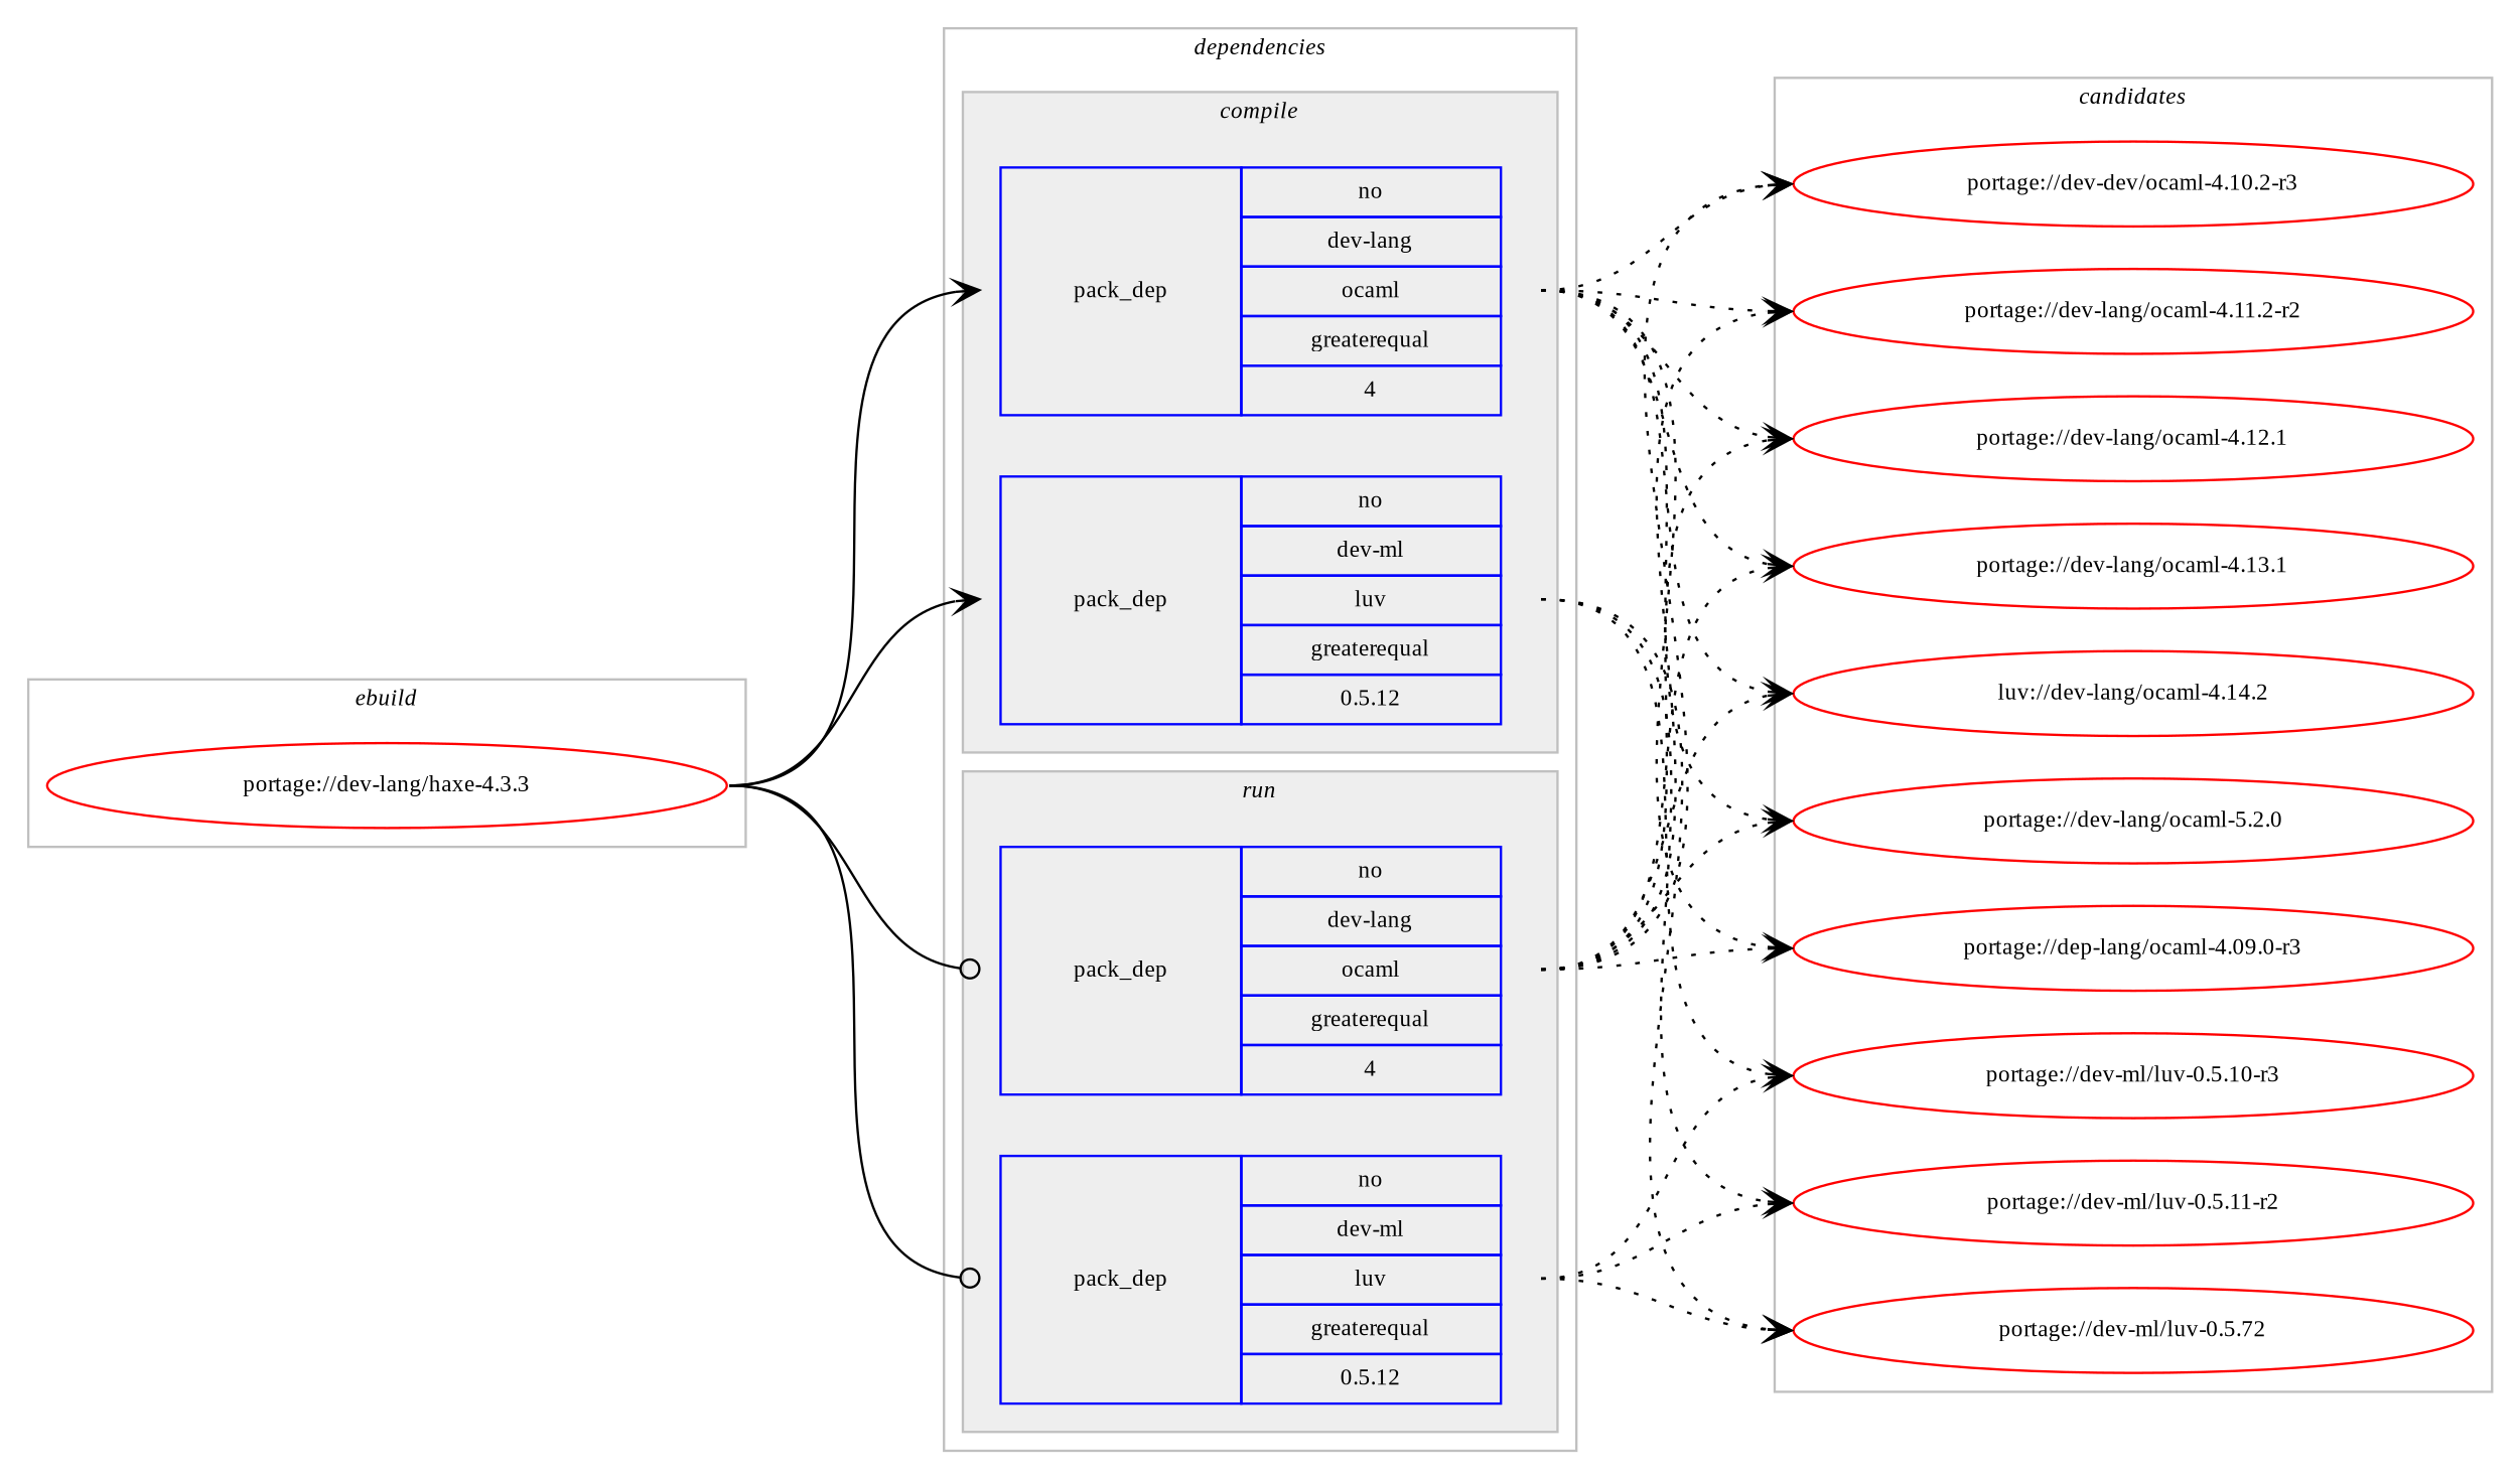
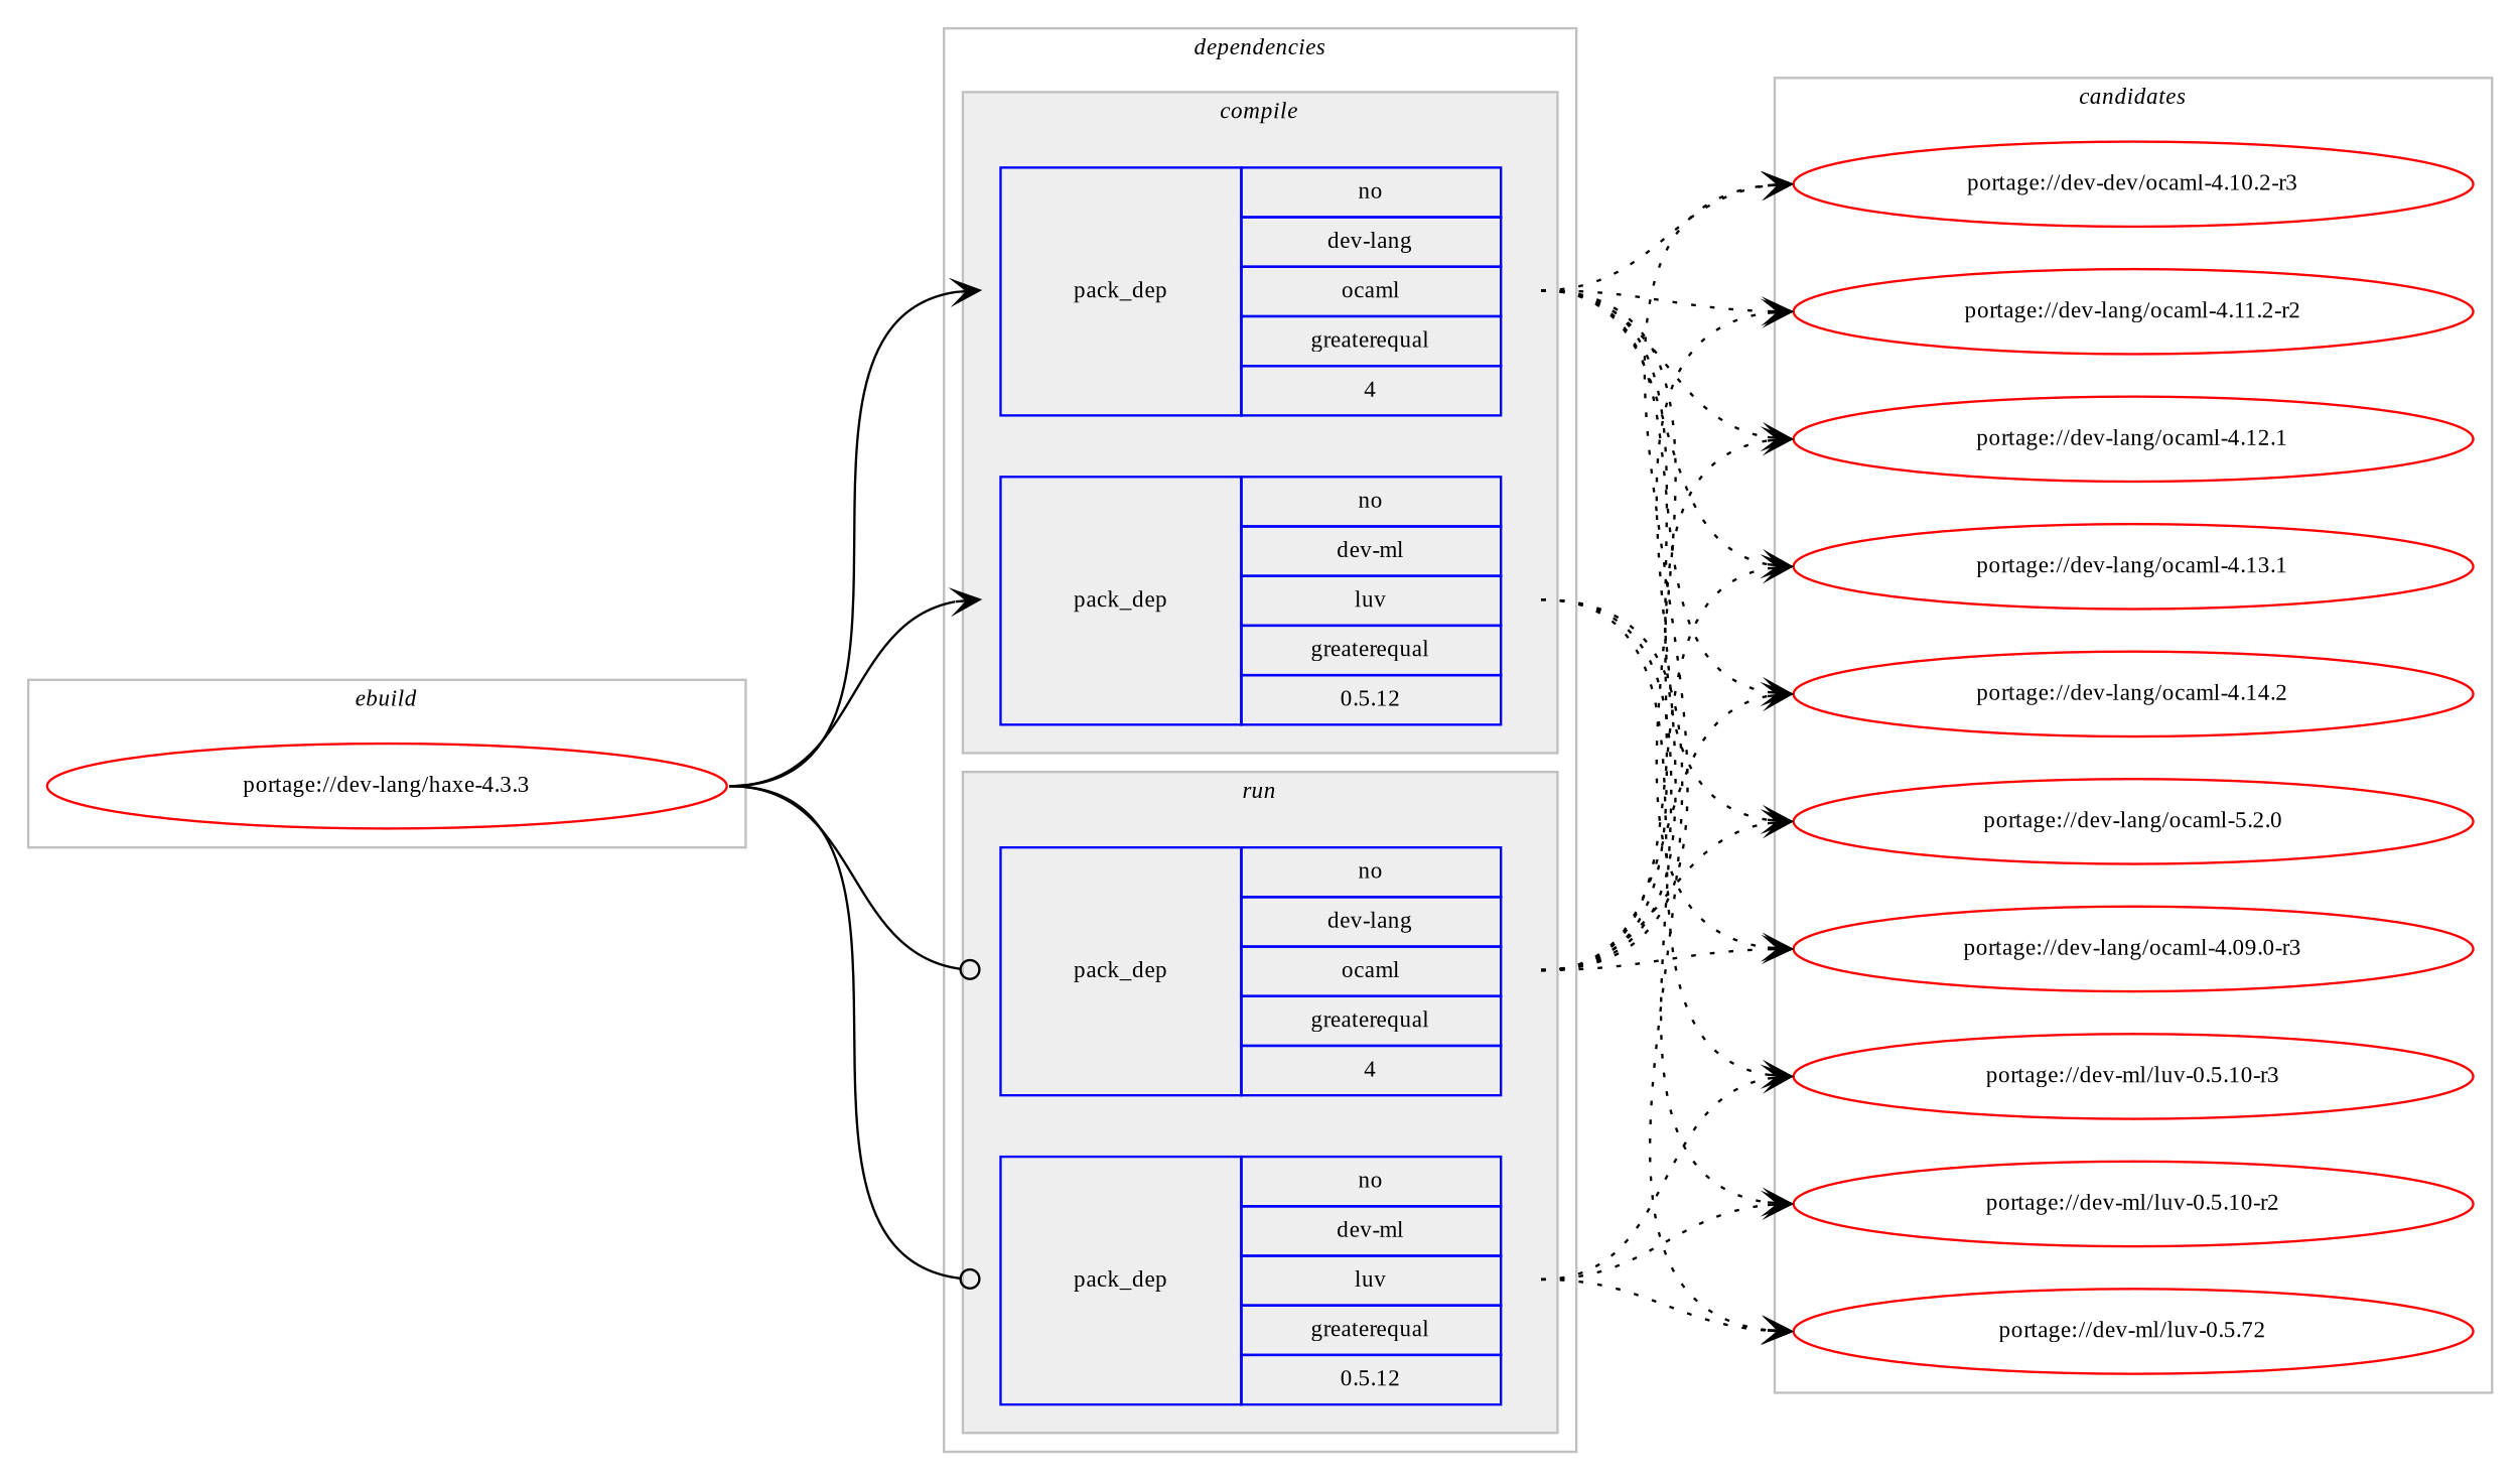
  digraph {
    compound=true
    concentrate=true
    fontname="Liberation Serif"
    fontsize=10
    newrank=true
    rankdir=LR
    ranksep=1.5
    node [color=red fontname="Liberation Serif" fontsize=10]
    edge [arrowhead=vee fontname="Liberation Serif" headport=w style=dotted tailport=e weight=100]
    n1 [label="portage://dev-lang/haxe-4.3.3" width=4]
    n2 [color=blue label=<<TABLE BORDER="0" CELLBORDER="1" CELLSPACING="0" CELLPADDING="4" WIDTH="220"><TR><TD ROWSPAN="6" CELLPADDING="30">pack_dep</TD></TR><TR><TD WIDTH="110">no</TD></TR><TR><TD>dev-lang</TD></TR><TR><TD>ocaml</TD></TR><TR><TD>greaterequal</TD></TR><TR><TD>4</TD></TR></TABLE>> shape=none]
    n3 [color=blue label=<<TABLE BORDER="0" CELLBORDER="1" CELLSPACING="0" CELLPADDING="4" WIDTH="220"><TR><TD ROWSPAN="6" CELLPADDING="30">pack_dep</TD></TR><TR><TD WIDTH="110">no</TD></TR><TR><TD>dev-ml</TD></TR><TR><TD>luv</TD></TR><TR><TD>greaterequal</TD></TR><TR><TD>0.5.12</TD></TR></TABLE>> shape=none]
    n4 [color=blue label=<<TABLE BORDER="0" CELLBORDER="1" CELLSPACING="0" CELLPADDING="4" WIDTH="220"><TR><TD ROWSPAN="6" CELLPADDING="30">pack_dep</TD></TR><TR><TD WIDTH="110">no</TD></TR><TR><TD>dev-lang</TD></TR><TR><TD>ocaml</TD></TR><TR><TD>greaterequal</TD></TR><TR><TD>4</TD></TR></TABLE>> shape=none]
    n5 [color=blue label=<<TABLE BORDER="0" CELLBORDER="1" CELLSPACING="0" CELLPADDING="4" WIDTH="220"><TR><TD ROWSPAN="6" CELLPADDING="30">pack_dep</TD></TR><TR><TD WIDTH="110">no</TD></TR><TR><TD>dev-ml</TD></TR><TR><TD>luv</TD></TR><TR><TD>greaterequal</TD></TR><TR><TD>0.5.12</TD></TR></TABLE>> shape=none]
-   n6 [label="portage://dep-lang/ocaml-4.09.0-r3" width=4]
+   n6 [label="portage://dev-lang/ocaml-4.09.0-r3" width=4]
    n7 [label="portage://dev-dev/ocaml-4.10.2-r3" width=4]
    n8 [label="portage://dev-lang/ocaml-4.11.2-r2" width=4]
    n9 [label="portage://dev-lang/ocaml-4.12.1" width=4]
    n10 [label="portage://dev-lang/ocaml-4.13.1" width=4]
-   n11 [label="luv://dev-lang/ocaml-4.14.2" width=4]
+   n11 [label="portage://dev-lang/ocaml-4.14.2" width=4]
    n12 [label="portage://dev-lang/ocaml-5.2.0" width=4]
    n13 [label="portage://dev-ml/luv-0.5.10-r3" width=4]
-   n14 [label="portage://dev-ml/luv-0.5.11-r2" width=4]
+   n14 [label="portage://dev-ml/luv-0.5.10-r2" width=4]
    n15 [label="portage://dev-ml/luv-0.5.72" width=4]
    subgraph cluster_1 {
      color=gray
      label=<<i>ebuild</i>>
      rank=same
      n1
    }
    subgraph cluster_2 {
      color=gray
      label=<<i>dependencies</i>>
      subgraph cluster_3 {
        color=gray
        fillcolor="#eeeeee"
        label=<<i>compile</i>>
        style=filled
        subgraph sub_4 {
          color=gray
          fillcolor="#eeeeee"
          label=<<i>compile</i>>
          style=filled
          n2
        }
        subgraph sub_5 {
          color=gray
          fillcolor="#eeeeee"
          label=<<i>compile</i>>
          style=filled
          n3
        }
      }
      subgraph cluster_6 {
        color=gray
        fillcolor="#eeeeee"
        label=<<i>compile and run</i>>
        style=filled
      }
      subgraph cluster_7 {
        color=gray
        fillcolor="#eeeeee"
        label=<<i>run</i>>
        style=filled
        subgraph sub_8 {
          color=gray
          fillcolor="#eeeeee"
          label=<<i>run</i>>
          style=filled
          n4
        }
        subgraph sub_9 {
          color=gray
          fillcolor="#eeeeee"
          label=<<i>run</i>>
          style=filled
          n5
        }
      }
    }
    subgraph cluster_10 {
      color=gray
      label=<<i>candidates</i>>
      rank=same
      subgraph sub_11 {
        color=black
        label=<<i>candidates</i>>
        nodesep=1
        rank=same
        n6
        n7
        n8
        n9
        n10
        n11
        n12
      }
      subgraph sub_12 {
        color=black
        label=<<i>candidates</i>>
        nodesep=1
        rank=same
        n13
        n14
        n15
      }
      subgraph sub_13 {
        color=black
        label=<<i>candidates</i>>
        nodesep=1
        rank=same
        n6
        n7
        n8
        n9
        n10
        n11
        n12
      }
      subgraph sub_14 {
        color=black
        label=<<i>candidates</i>>
        nodesep=1
        rank=same
        n13
        n14
        n15
      }
    }
    n1 -> n2 [style=solid weight=20]
    n1 -> n3 [style=solid weight=20]
    n1 -> n4 [arrowhead=odot style=solid weight=20]
    n1 -> n5 [arrowhead=odot style=solid weight=20]
    n2 -> n6
    n2 -> n7
    n2 -> n8
    n2 -> n9
    n2 -> n10
    n2 -> n11
    n2 -> n12
    n3 -> n13
    n3 -> n14
    n3 -> n15
    n4 -> n6
    n4 -> n7
    n4 -> n8
    n4 -> n9
    n4 -> n10
    n4 -> n11
    n4 -> n12
    n5 -> n13
    n5 -> n14
    n5 -> n15
  }
